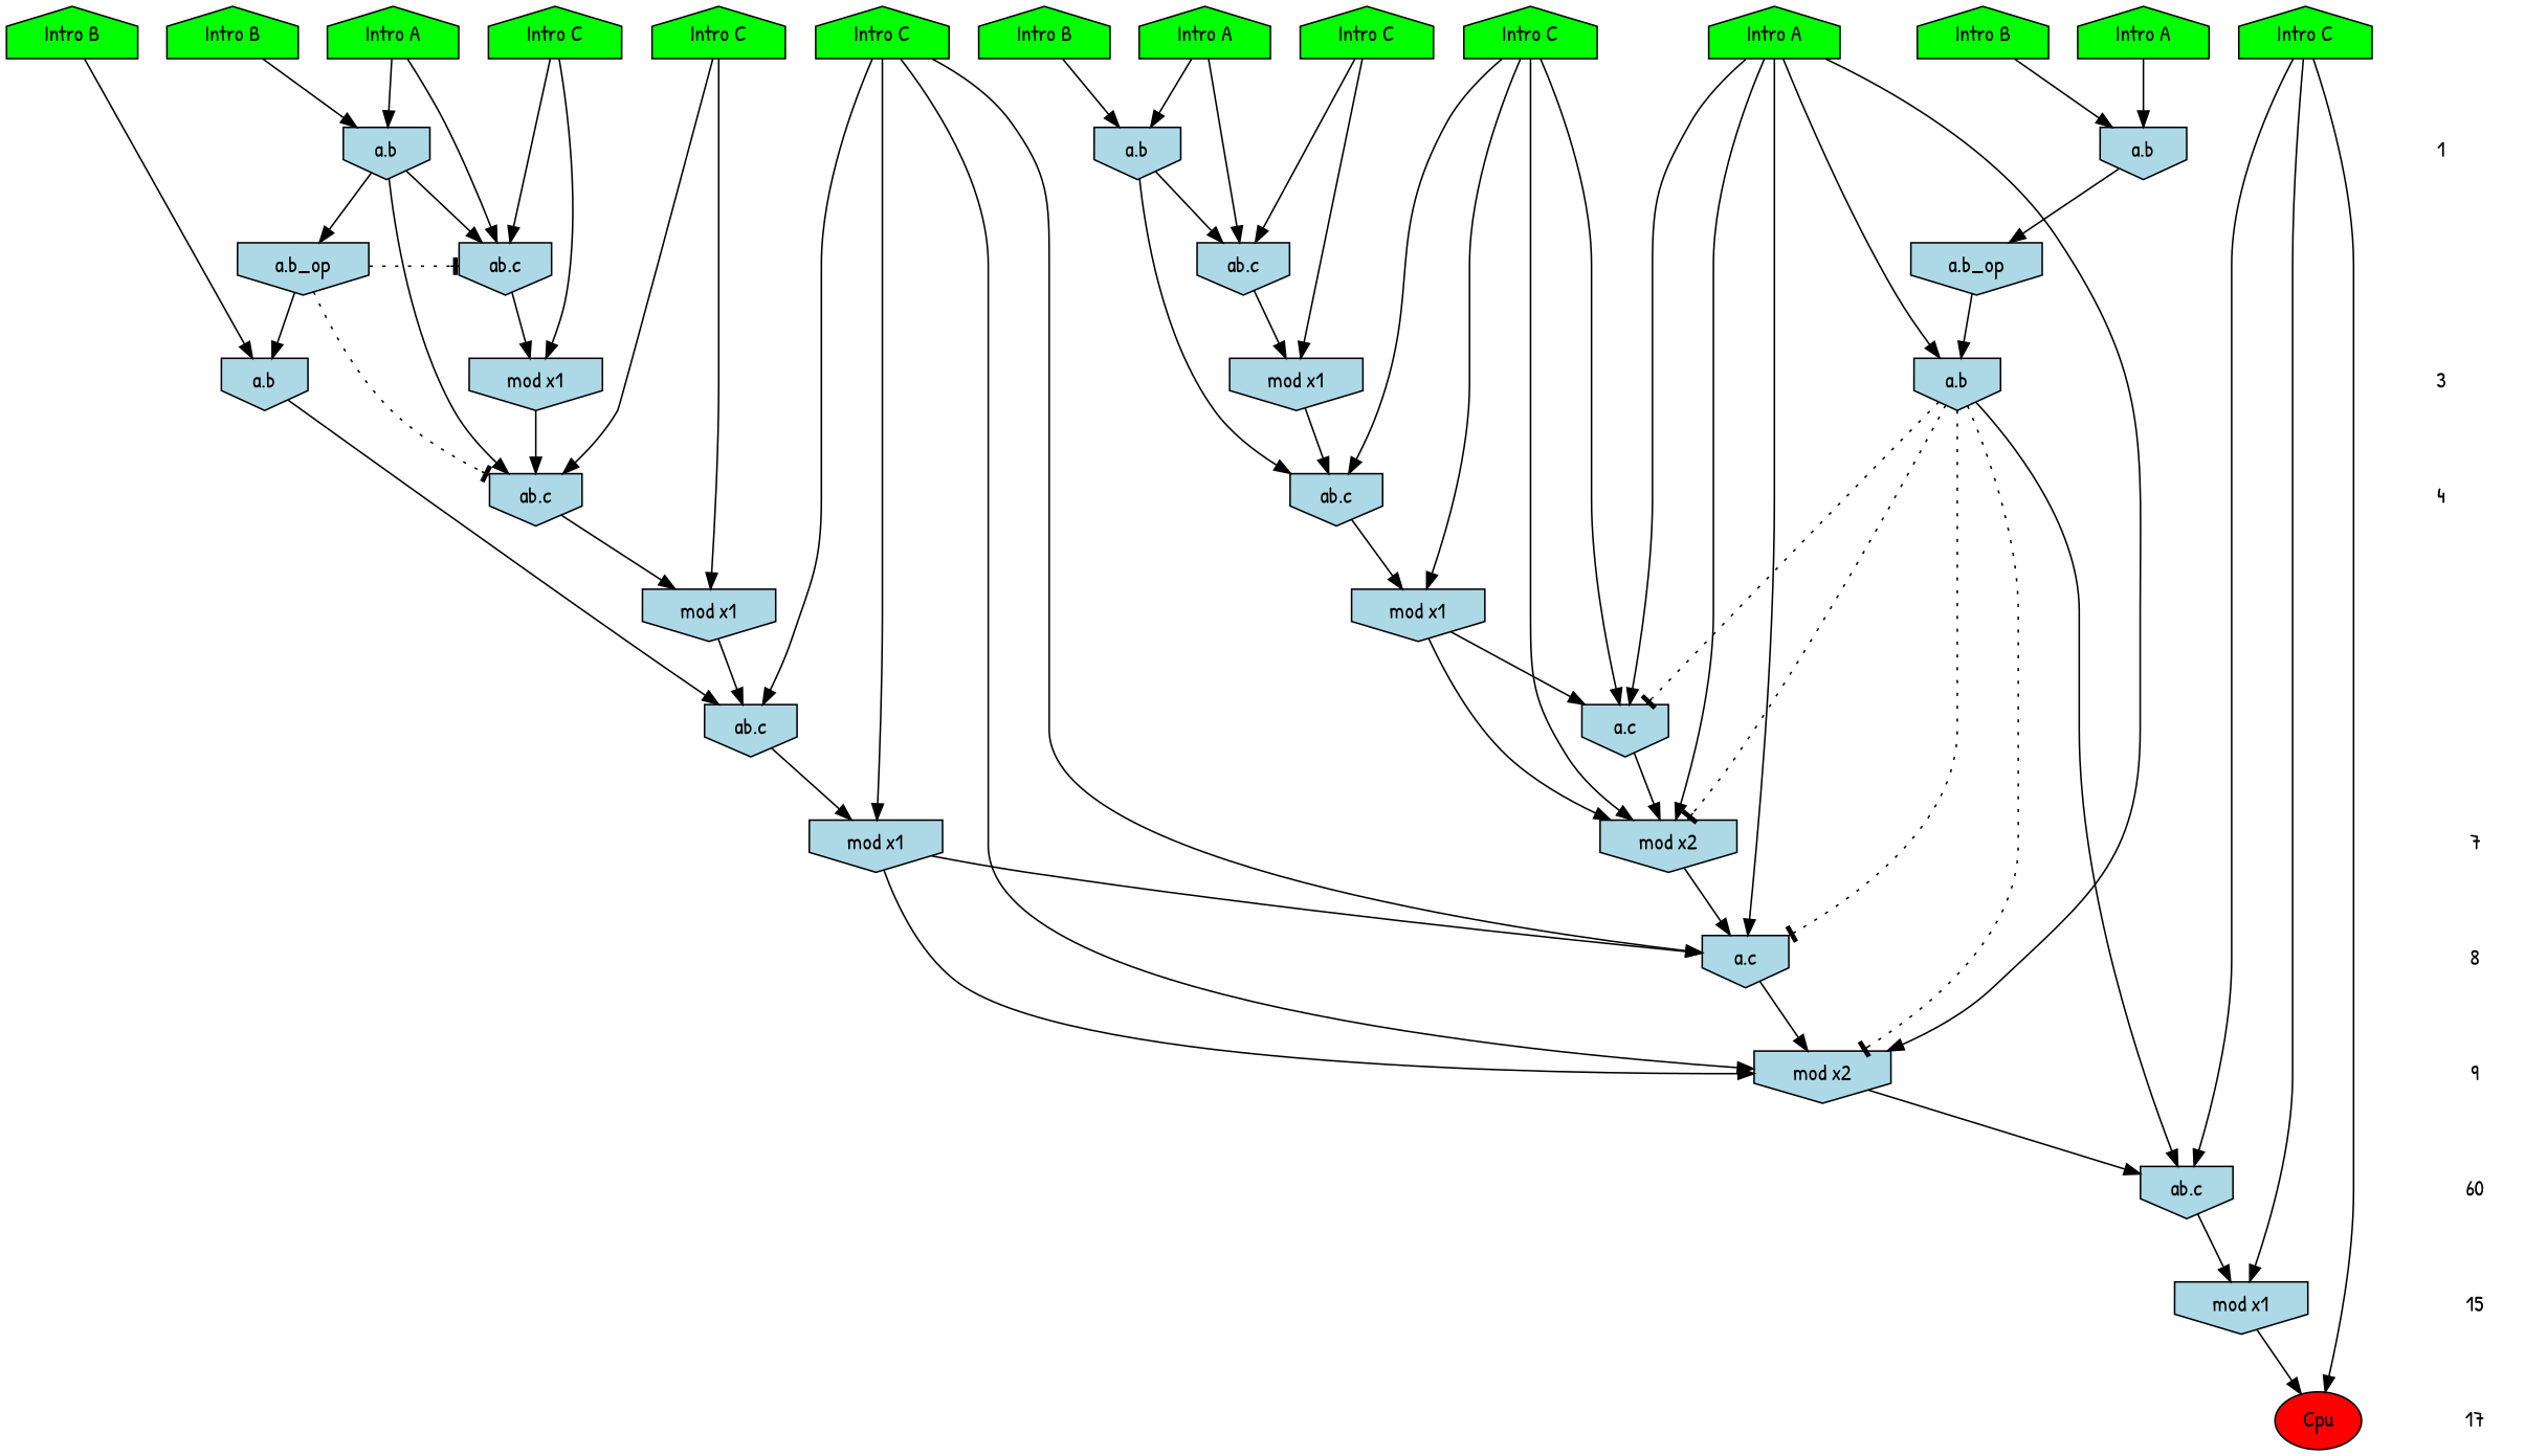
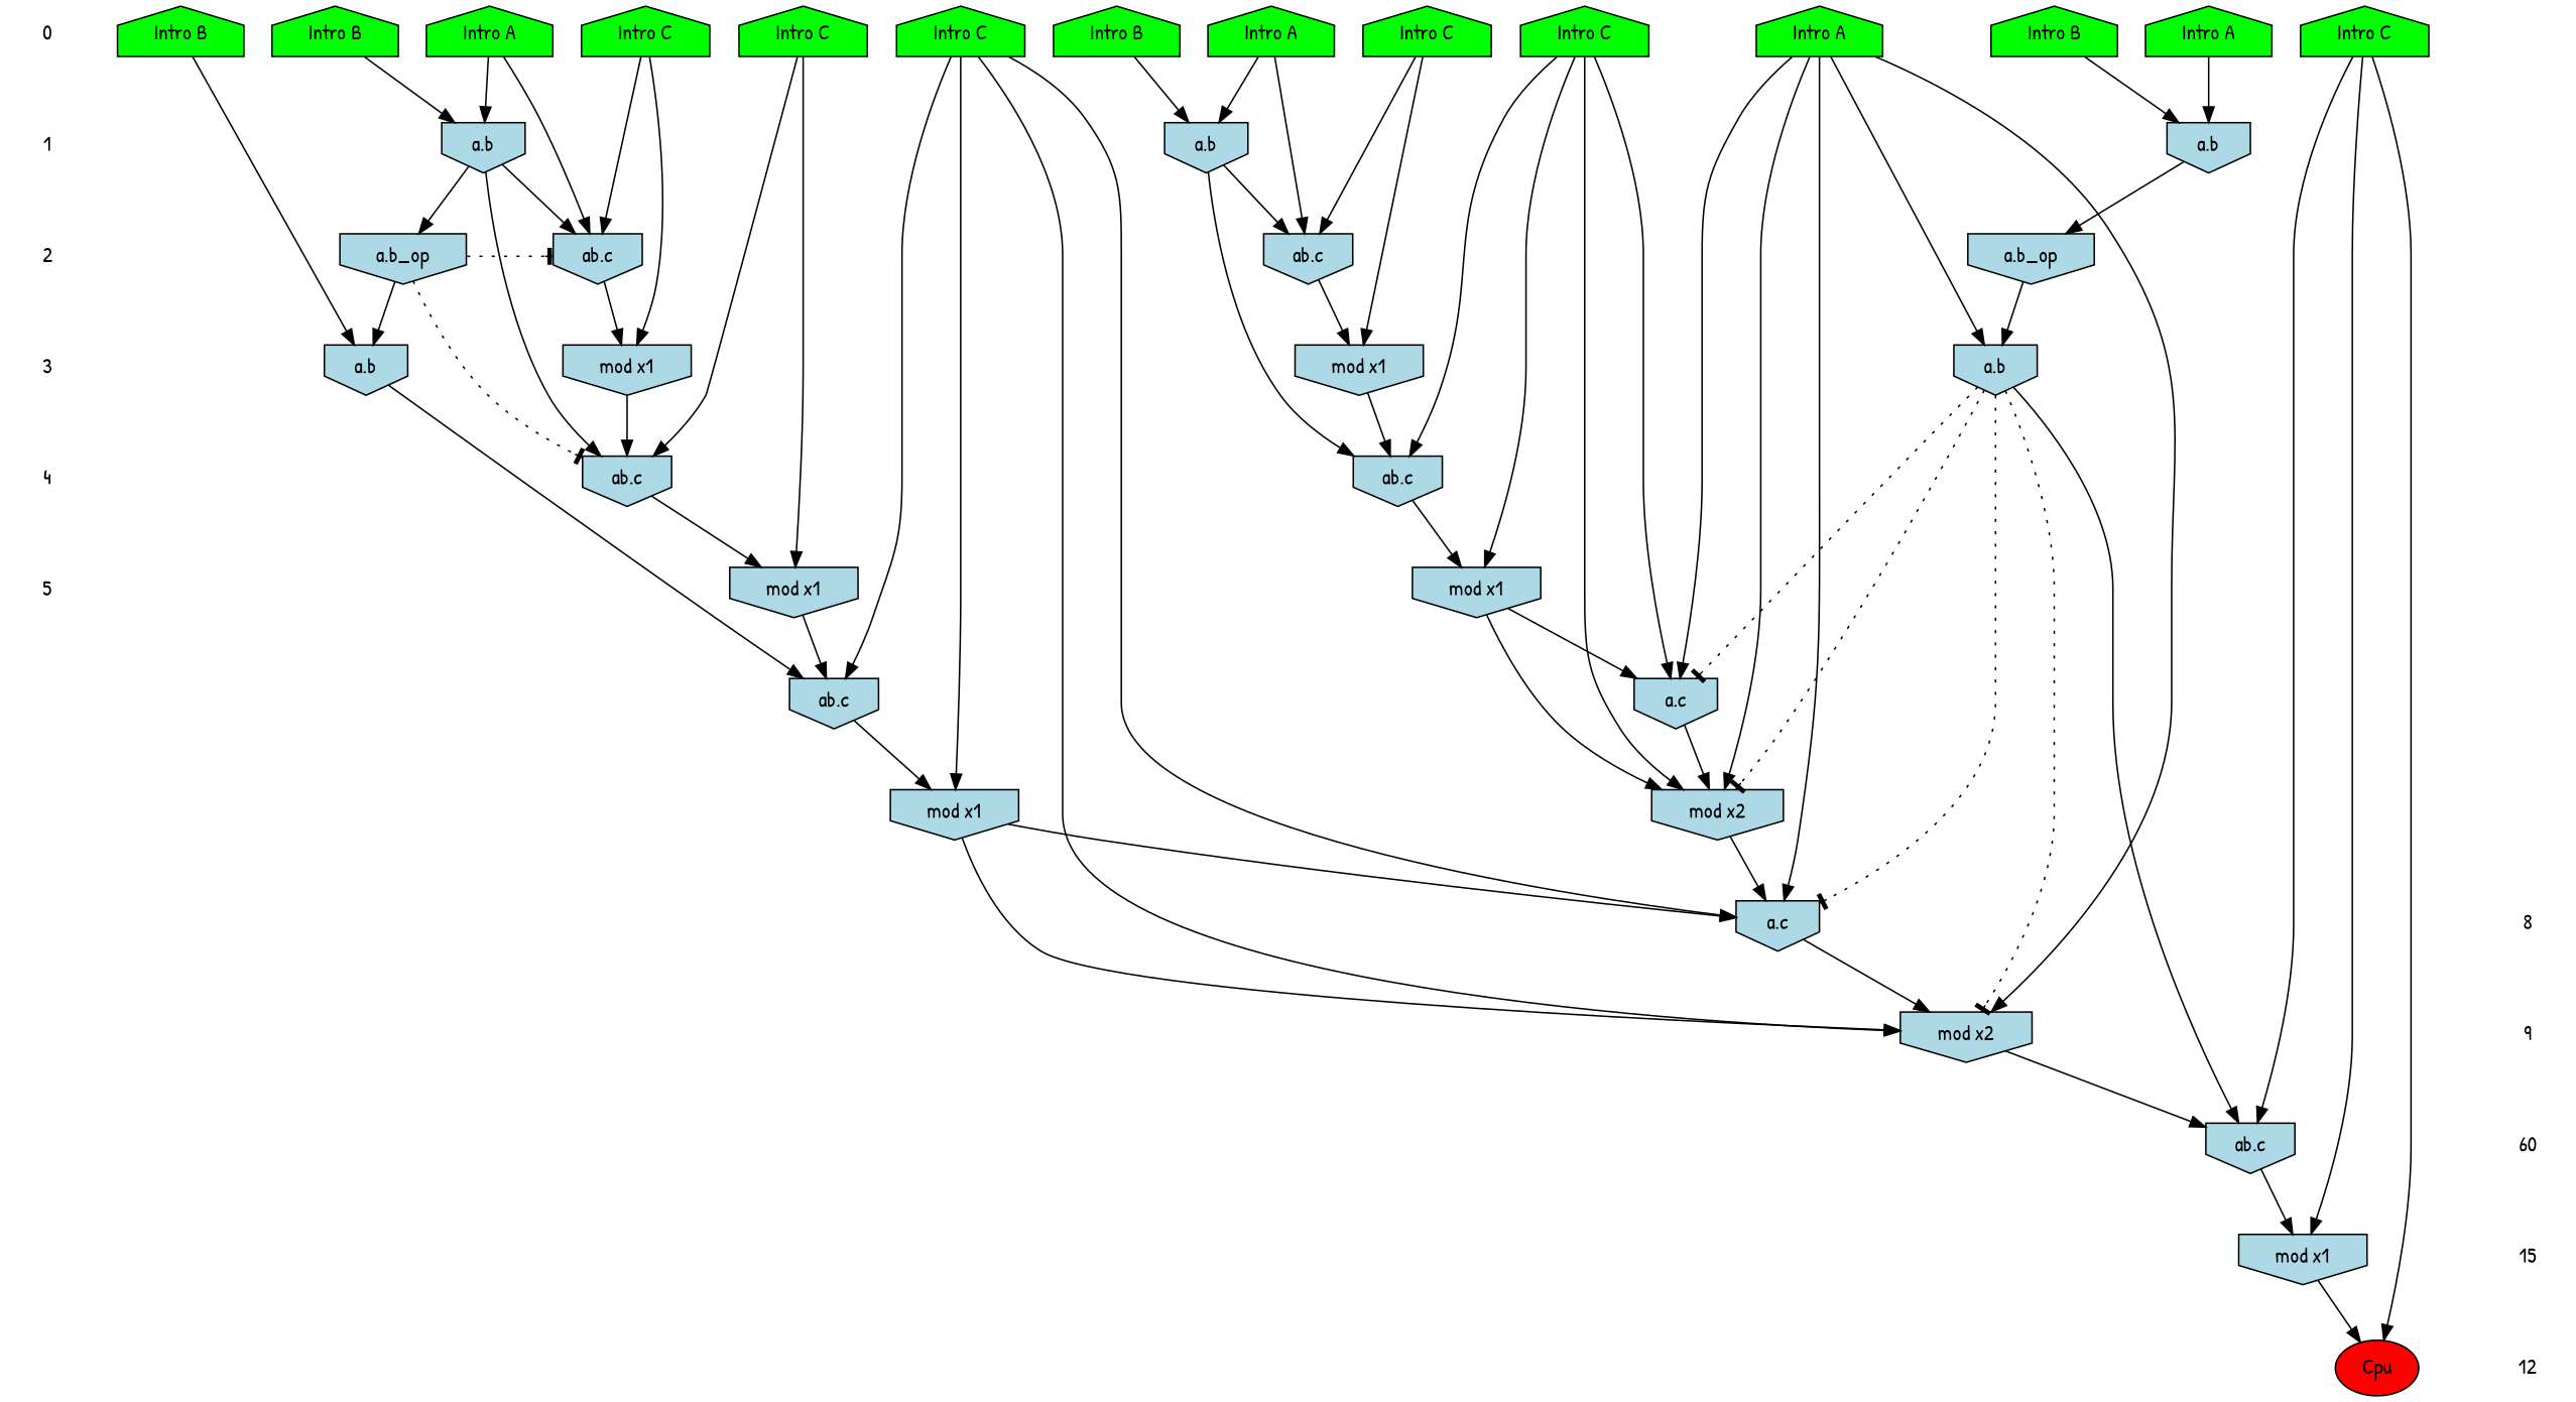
  digraph {
    fontname="Patrick Hand"
    ranksep=.5
    node [fontname="Patrick Hand" shape=invhouse fillcolor=lightblue style=filled]
    edge [fontname="Patrick Hand"]
+   0 [shape=plaintext fillcolor="" style=""]
    n2 [fillcolor=green label="Intro B" shape=house]
    n3 [fillcolor=green label="Intro A" shape=house]
    n4 [fillcolor=green label="Intro A" shape=house]
    n5 [fillcolor=green label="Intro B" shape=house]
    n6 [fillcolor=green label="Intro B" shape=house]
    n7 [fillcolor=green label="Intro A" shape=house]
    n8 [fillcolor=green label="Intro B" shape=house]
    n9 [fillcolor=green label="Intro A" shape=house]
    n10 [fillcolor=green label="Intro C" shape=house]
    n11 [fillcolor=green label="Intro C" shape=house]
    n12 [fillcolor=green label="Intro C" shape=house]
    n13 [fillcolor=green label="Intro C" shape=house]
    n14 [fillcolor=green label="Intro C" shape=house]
    n15 [fillcolor=green label="Intro C" shape=house]
    1 [shape=plaintext fillcolor="" style=""]
    n17 [label="a.b"]
    n18 [label="a.b"]
    n19 [label="a.b"]
+   2 [shape=plaintext fillcolor="" style=""]
    n21 [label="ab.c"]
    n22 [label="ab.c"]
    n23 [label="a.b_op"]
    n24 [label="a.b_op"]
    3 [shape=plaintext fillcolor="" style=""]
    n26 [label="mod x1"]
    n27 [label="mod x1"]
    n28 [label="a.b"]
    n29 [label="a.b"]
    4 [shape=plaintext fillcolor="" style=""]
    n31 [label="ab.c"]
    n32 [label="ab.c"]
+   5 [shape=plaintext fillcolor="" style=""]
    n34 [label="mod x1"]
    n35 [label="mod x1"]
    n36 [label="ab.c"]
    n37 [label="a.c"]
-   7 [shape=plaintext fillcolor="" style=""]
    n39 [label="mod x1"]
    n40 [label="mod x2"]
    8 [shape=plaintext fillcolor="" style=""]
    n42 [label="a.c"]
    9 [shape=plaintext fillcolor="" style=""]
    n44 [label="mod x2"]
    n45 [label=60 shape=plaintext fillcolor="" style=""]
    n46 [label="ab.c"]
    n47 [label=15 shape=plaintext fillcolor="" style=""]
    n48 [label="mod x1"]
-   12 [shape=plaintext label=17 fillcolor="" style=""]
+   12 [shape=plaintext fillcolor="" style=""]
    n50 [fillcolor=red label=Cpu shape=""]
    subgraph sub_1 {
      rank=same
+     0
      n2
      n3
      n4
      n5
      n6
      n7
      n8
      n9
      n10
      n11
      n12
      n13
      n14
      n15
    }
    subgraph sub_2 {
      rank=same
      1
      n17
      n18
      n19
    }
    subgraph sub_3 {
      rank=same
+     2
      n21
      n22
      n23
      n24
    }
    subgraph sub_4 {
      rank=same
      3
      n26
      n27
      n28
      n29
    }
    subgraph sub_5 {
      rank=same
      4
      n31
      n32
    }
    subgraph sub_6 {
      rank=same
+     5
      n34
      n35
    }
    subgraph sub_7 {
      rank=same
      n36
      n37
    }
    subgraph sub_8 {
      rank=same
-     7
      n39
      n40
    }
    subgraph sub_9 {
      rank=same
      8
      n42
    }
    subgraph sub_10 {
      rank=same
      9
      n44
    }
    subgraph sub_11 {
      rank=same
      n45
      n46
    }
    subgraph sub_12 {
      rank=same
      n47
      n48
    }
    subgraph sub_13 {
      rank=same
      12
      n50
    }
+   0 -> 1 [style=invis]
    n2 -> n18
    n3 -> n17
    n3 -> n21
    n4 -> n29
    n4 -> n37
    n4 -> n40
    n4 -> n42
    n4 -> n44
    n5 -> n19
    n6 -> n17
    n7 -> n18
    n7 -> n22
    n8 -> n28
    n9 -> n19
    n10 -> n22
    n10 -> n27
    n11 -> n36
    n11 -> n39
    n11 -> n42
    n11 -> n44
    n12 -> n32
    n12 -> n35
    n13 -> n46
    n13 -> n48
    n13 -> n50
    n14 -> n21
    n14 -> n26
    n15 -> n31
    n15 -> n34
    n15 -> n37
    n15 -> n40
+   1 -> 2 [style=invis]
    n17 -> n21
    n17 -> n31
    n18 -> n22
    n18 -> n23
    n18 -> n32
    n19 -> n24
+   2 -> 3 [style=invis]
    n21 -> n26
    n22 -> n27
    n23 -> n22 [arrowhead=tee style=dotted]
    n23 -> n28
    n23 -> n32 [arrowhead=tee style=dotted]
    n24 -> n29
    3 -> 4 [style=invis]
    n26 -> n31
    n27 -> n32
    n28 -> n36
    n29 -> n37 [arrowhead=tee style=dotted]
    n29 -> n40 [arrowhead=tee style=dotted]
    n29 -> n42 [arrowhead=tee style=dotted]
    n29 -> n44 [arrowhead=tee style=dotted]
    n29 -> n46
+   4 -> 5 [style=invis]
    n31 -> n34
    n32 -> n35
    n34 -> n37
    n34 -> n40
    n35 -> n36
    n36 -> n39
    n37 -> n40
-   7 -> 8 [style=invis]
    n39 -> n42
    n39 -> n44
    n40 -> n42
    8 -> 9 [style=invis]
    n42 -> n44
    9 -> n45 [style=invis]
    n44 -> n46
    n45 -> n47 [style=invis]
    n46 -> n48
    n47 -> 12 [style=invis]
    n48 -> n50
  }
